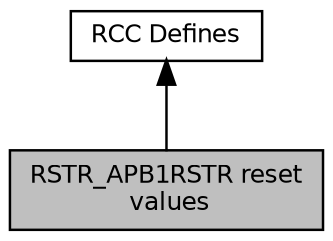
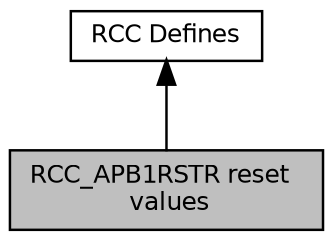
  digraph {
    rankdir=TB
    node [color=black fontname=Helvetica fontsize=10 shape=record style=filled]
    n1 [fillcolor=white height=0.2 label="RCC Defines" width=0.4]
-   n2 [fillcolor=grey75 fontcolor=black height=0.2 label="RSTR_APB1RSTR reset\l values" width=0.4]
+   n2 [fillcolor=grey75 fontcolor=black height=0.2 label="RCC_APB1RSTR reset\l values" width=0.4]
    n1 -> n2 [dir=back fontname=Helvetica fontsize=10 labelfontname=Helvetica labelfontsize=10 shape=plaintext style=solid]
  }
